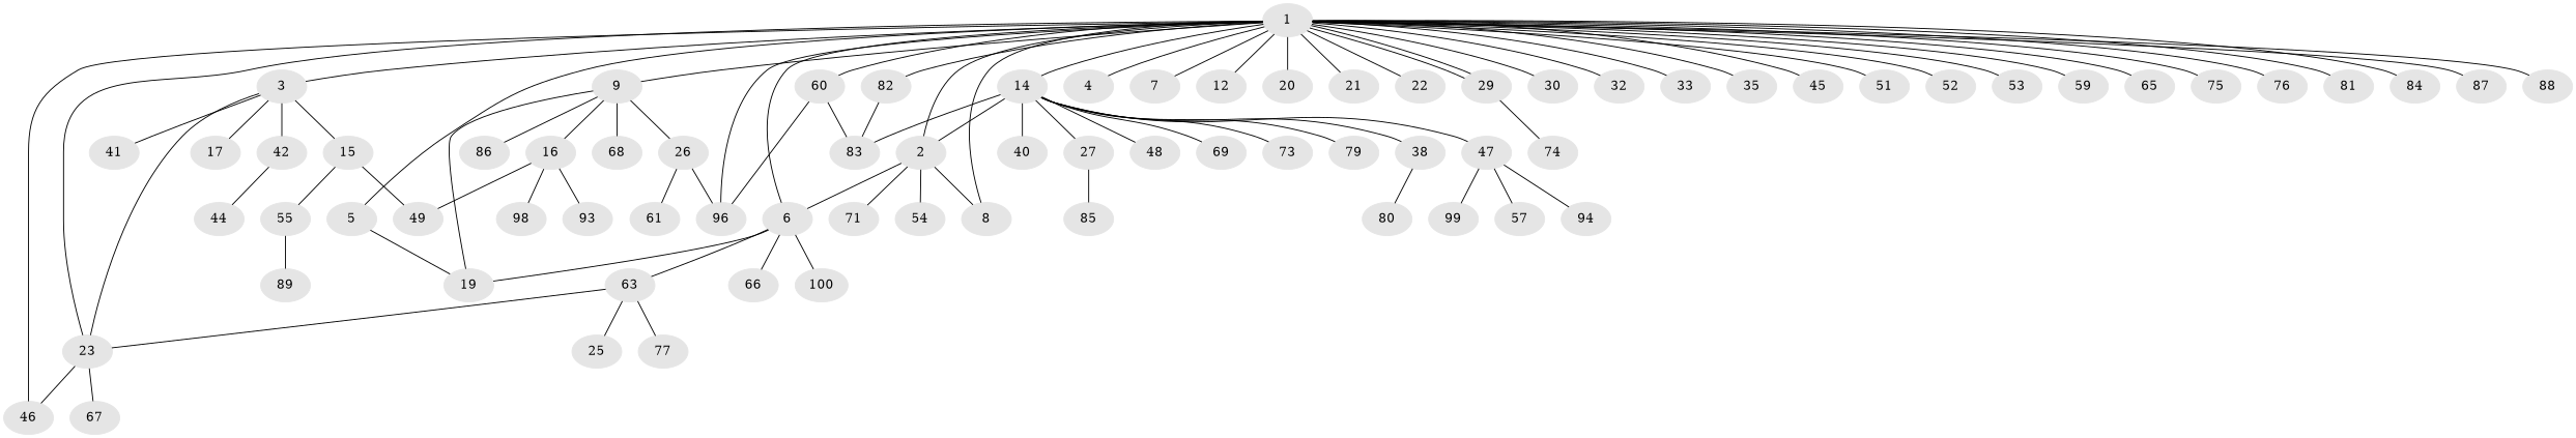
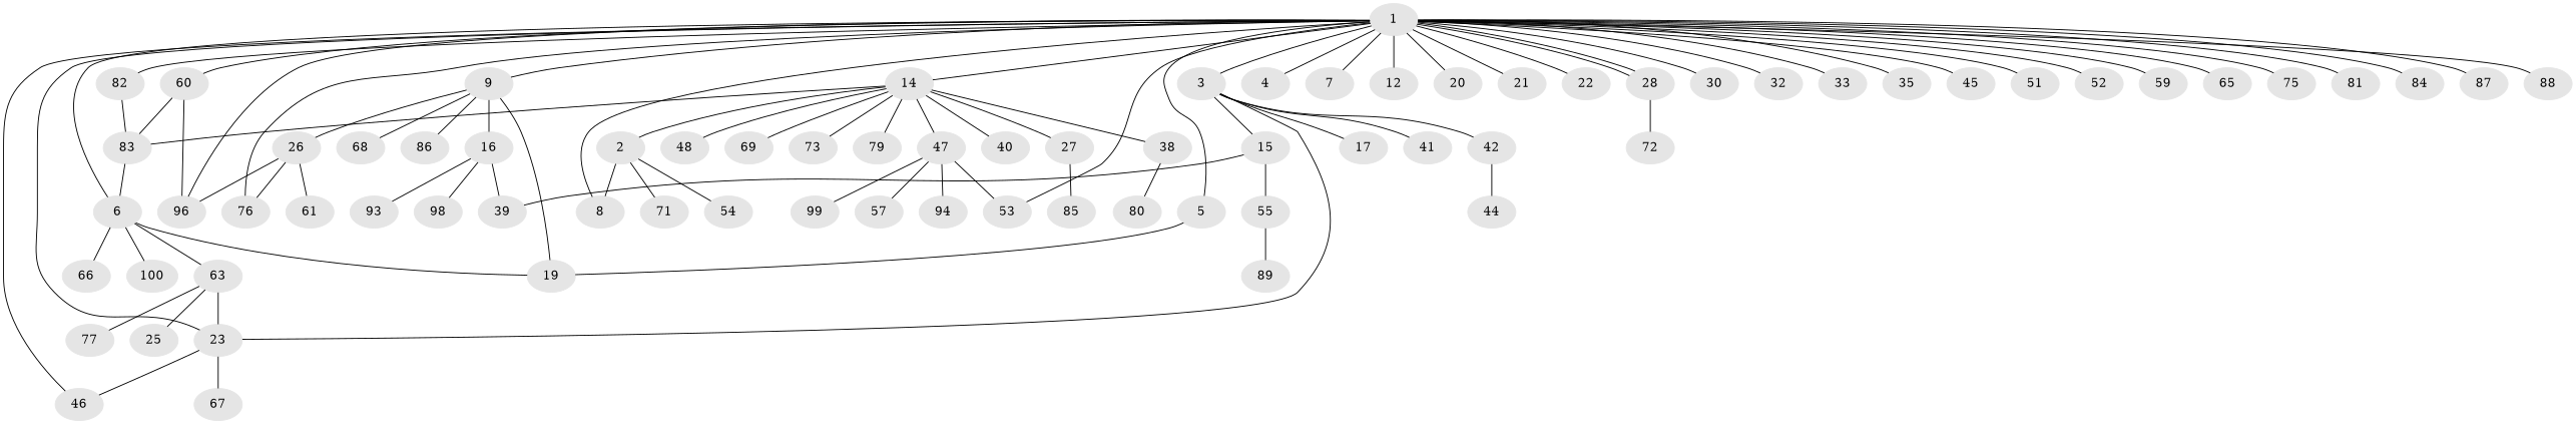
  graph {
    node [color=gray90 style=filled]
    1 [super="+11"]
    2 [super="+24"]
    3 [super="+10"]
    4
    5
    6 [super="+29"]
    7 [super="+34"]
    8 [super="+50"]
    9
    12 [super="+92"]
    14 [super="+30"]
    20
    21 [super="+90"]
    22
    23 [super="+36"]
-   28 [super="+56" label=29]
+   28 [super="+56"]
    n17 [label=30]
    32
    33
    35
    45
    46
    51
    52 [super="+64"]
    53 [super="+63"]
    59
    60
    65
    75
    76
    81
    82
    84 [super="+97"]
    87
    88
    96
    54
    71
    15 [super="+18"]
    17 [super="+95"]
    41
    42 [super="+78"]
    19 [super="+49"]
    n44 [label=63 super="+58"]
    66
    100
    16 [super="+62"]
    26 [super="+74"]
    68
    86 [super="+91"]
    27
    38
    40
    47 [super="+70"]
    48
    69
    73
    79
    83
    67
-   72 [label=74]
-   39 [super="+43" label=49]
+   72
+   39 [super="+43"]
    55
    44
    25 [super="+37"]
    77
    93
    98
    61
    85
    80
    57
    94
    99
    89
-   1 -- 2 [weight=2]
    1 -- 3 [weight=2]
    1 -- 4
    1 -- 5
    1 -- 6
    1 -- 7
    1 -- 8
    1 -- 9 [weight=2]
    1 -- 12
    1 -- 14 [weight=2]
    1 -- 20
    1 -- 21
    1 -- 22
    1 -- 23 [weight=2]
    1 -- 28
    1 -- 28
    1 -- n17
    1 -- 32
    1 -- 33
    1 -- 35
    1 -- 45
    1 -- 46
    1 -- 51
    1 -- 52
    1 -- 53
    1 -- 59
    1 -- 60
    1 -- 65
    1 -- 75
    1 -- 76
    1 -- 81
    1 -- 82
    1 -- 84
    1 -- 87
    1 -- 88
    1 -- 96
-   2 -- 6
+   83 -- 6
    2 -- 8
    2 -- 54
    2 -- 71
    3 -- 23
    3 -- 15
    3 -- 17
    3 -- 41
    3 -- 42 [weight=2]
    5 -- 19
    6 -- 19
    6 -- n44
    6 -- 66
    6 -- 100
    9 -- 19
    9 -- 16
    9 -- 26
    9 -- 68
    9 -- 86
    14 -- 2
    14 -- 27
    14 -- 38
    14 -- 40
    14 -- 47
    14 -- 48
    14 -- 69
    14 -- 73
    14 -- 79
    14 -- 83
    23 -- 46
    23 -- 67
    28 -- 72
    60 -- 96
    60 -- 83
    82 -- 83
    15 -- 39
    15 -- 55
    42 -- 44
    n44 -- 23
    n44 -- 25
    n44 -- 77
    16 -- 39
    16 -- 93
    16 -- 98
+   26 -- 76
    26 -- 96
    26 -- 61
    27 -- 85
    38 -- 80
+   47 -- 53
    47 -- 57
    47 -- 94
    47 -- 99
    55 -- 89
  }
